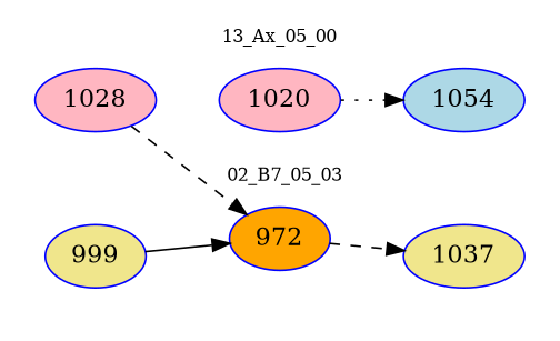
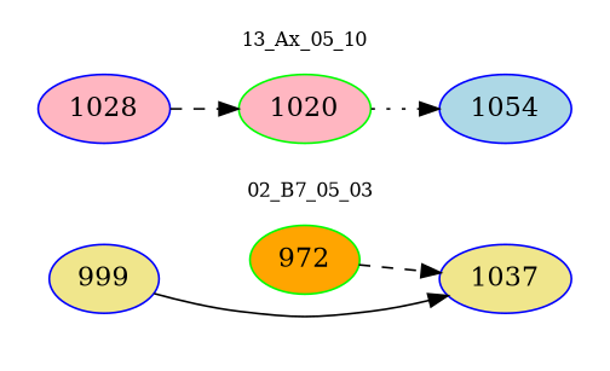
  digraph {
    rankdir=LR
    node [color=blue fillcolor=lightpink style=filled]
    edge [color=black style=dashed]
    n1 [label=1028]
-   n2 [label=1020]
+   n2 [color=green label=1020]
    n3 [fillcolor=lightblue label=1054]
    n4 [fillcolor=khaki label=999]
-   n5 [fillcolor=orange label=972]
+   n5 [color=green fillcolor=orange label=972]
    n6 [fillcolor=khaki label=1037]
    subgraph cluster_1 {
      color=white
      fontsize=10
-     label="13_Ax_05_00"
+     label="13_Ax_05_10"
      n1
      n2
      n3
    }
    subgraph cluster_2 {
      color=white
      fontsize=10
      label="02_B7_05_03"
      n4
      n5
      n6
    }
-   n1 -> n5
+   n1 -> n2
    n2 -> n3 [style=dotted]
-   n4 -> n5 [style=solid]
+   n4 -> n6 [style=solid]
    n5 -> n6
  }
